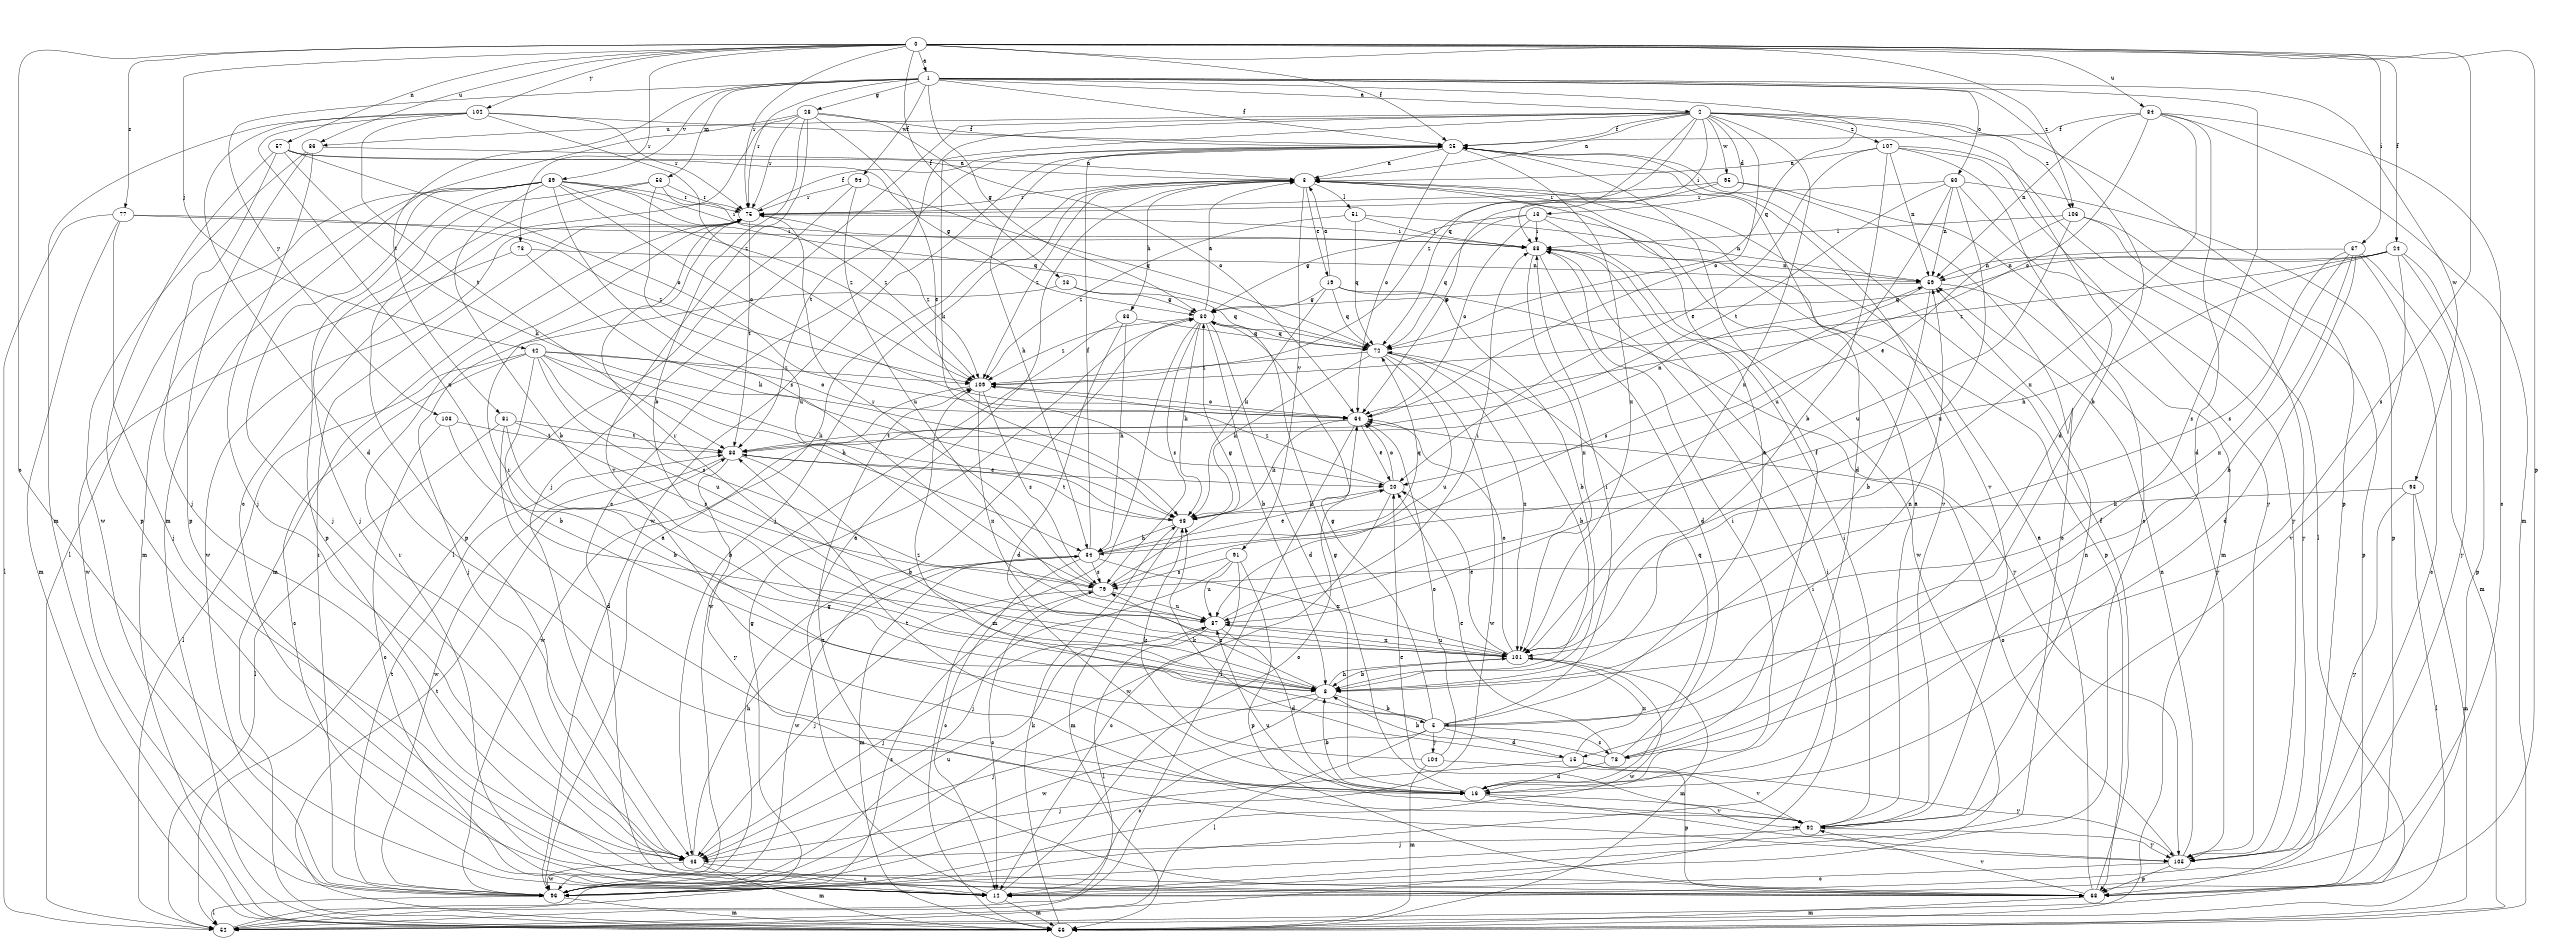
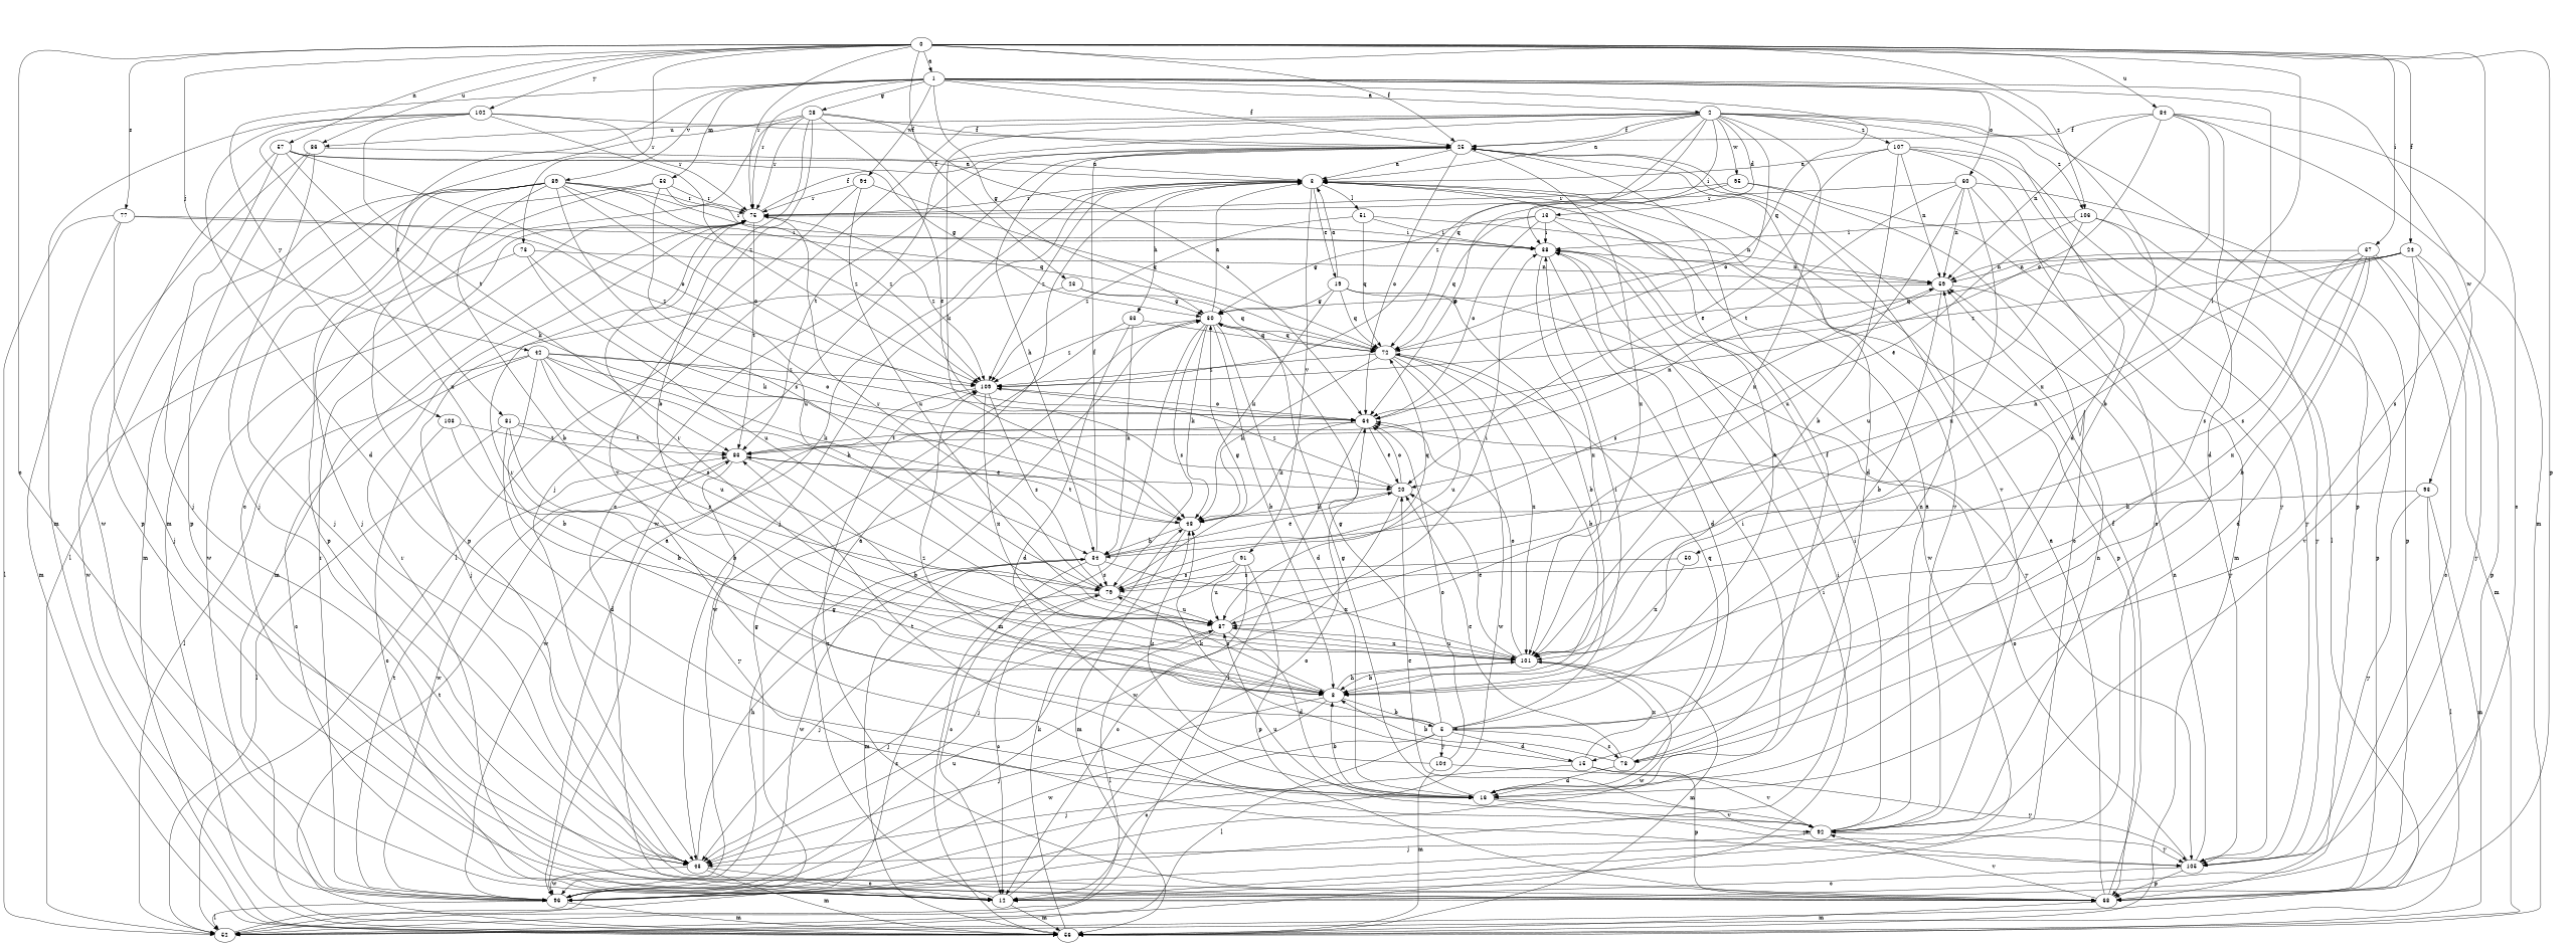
  strict digraph {
    0
    1
    12
    23
    24
    25
    37
    42
+   50
    57
    68
    73
    75
    77
    78
    84
    86
    102
    106
    2
    5
    28
    30
    53
    60
    72
    81
    89
    93
    94
    103
    3
    64
    56
    43
    109
    92
    59
    105
    34
    101
    96
    83
    16
    8
    79
    48
    52
    87
    38
    20
    13
    15
    95
    107
    104
    19
    33
    51
    91
    0 -> 1 [label=a]
    0 -> 12 [label=c]
    0 -> 23 [label=f]
    0 -> 24 [label=f]
    0 -> 25 [label=f]
    0 -> 37 [label=i]
    0 -> 42 [label=j]
+   0 -> 50 [label=l]
    0 -> 57 [label=n]
    0 -> 68 [label=p]
    0 -> 73 [label=r]
    0 -> 75 [label=r]
    0 -> 77 [label=s]
    0 -> 78 [label=s]
    0 -> 84 [label=u]
    0 -> 86 [label=u]
    0 -> 102 [label=y]
    0 -> 106 [label=z]
    1 -> 25 [label=f]
    1 -> 75 [label=r]
    1 -> 78 [label=s]
    1 -> 2 [label=a]
    1 -> 5 [label=b]
    1 -> 28 [label=g]
    1 -> 30 [label=g]
    1 -> 53 [label=m]
    1 -> 60 [label=o]
    1 -> 72 [label=q]
    1 -> 81 [label=t]
    1 -> 89 [label=v]
    1 -> 93 [label=w]
    1 -> 94 [label=w]
    1 -> 103 [label=y]
    12 -> 75 [label=r]
    12 -> 3 [label=a]
    12 -> 64 [label=o]
    12 -> 56 [label=m]
    23 -> 30 [label=g]
    23 -> 72 [label=q]
    23 -> 43 [label=j]
    24 -> 68 [label=p]
    24 -> 72 [label=q]
    24 -> 109 [label=z]
    24 -> 92 [label=v]
    24 -> 59 [label=n]
    24 -> 105 [label=y]
    24 -> 34 [label=h]
    25 -> 3 [label=a]
    25 -> 64 [label=o]
    25 -> 92 [label=v]
    25 -> 34 [label=h]
    25 -> 101 [label=x]
    25 -> 96 [label=w]
    25 -> 83 [label=t]
    25 -> 16 [label=d]
    37 -> 12 [label=c]
    37 -> 56 [label=m]
    37 -> 59 [label=n]
    37 -> 101 [label=x]
    37 -> 16 [label=d]
    37 -> 8 [label=b]
    37 -> 79 [label=s]
    42 -> 12 [label=c]
    42 -> 64 [label=o]
    42 -> 109 [label=z]
    42 -> 34 [label=h]
    42 -> 8 [label=b]
    42 -> 79 [label=s]
    42 -> 48 [label=k]
    42 -> 52 [label=l]
    42 -> 87 [label=u]
+   50 -> 101 [label=x]
+   50 -> 79 [label=s]
    57 -> 68 [label=p]
    57 -> 30 [label=g]
    57 -> 3 [label=a]
    57 -> 64 [label=o]
    57 -> 43 [label=j]
    57 -> 48 [label=k]
    68 -> 25 [label=f]
    68 -> 3 [label=a]
    68 -> 56 [label=m]
    68 -> 109 [label=z]
    68 -> 92 [label=v]
    73 -> 59 [label=n]
    73 -> 96 [label=w]
    73 -> 48 [label=k]
+   73 -> 87 [label=u]
    75 -> 25 [label=f]
    75 -> 56 [label=m]
    75 -> 109 [label=z]
    75 -> 96 [label=w]
    75 -> 83 [label=t]
    75 -> 38 [label=i]
    77 -> 56 [label=m]
    77 -> 43 [label=j]
    77 -> 109 [label=z]
    77 -> 52 [label=l]
    77 -> 38 [label=i]
    78 -> 25 [label=f]
    78 -> 72 [label=q]
    78 -> 16 [label=d]
    78 -> 8 [label=b]
    78 -> 20 [label=e]
    84 -> 12 [label=c]
    84 -> 25 [label=f]
    84 -> 64 [label=o]
    84 -> 56 [label=m]
    84 -> 59 [label=n]
    84 -> 101 [label=x]
    84 -> 16 [label=d]
    86 -> 68 [label=p]
    86 -> 3 [label=a]
    86 -> 43 [label=j]
    86 -> 96 [label=w]
    102 -> 25 [label=f]
    102 -> 75 [label=r]
    102 -> 56 [label=m]
    102 -> 109 [label=z]
    102 -> 101 [label=x]
    102 -> 83 [label=t]
    102 -> 16 [label=d]
    106 -> 68 [label=p]
    106 -> 105 [label=y]
    106 -> 87 [label=u]
    106 -> 38 [label=i]
    106 -> 20 [label=e]
    2 -> 12 [label=c]
    2 -> 25 [label=f]
    2 -> 68 [label=p]
    2 -> 86 [label=u]
    2 -> 106 [label=z]
    2 -> 72 [label=q]
    2 -> 3 [label=a]
    2 -> 64 [label=o]
    2 -> 43 [label=j]
    2 -> 109 [label=z]
    2 -> 101 [label=x]
    2 -> 48 [label=k]
    2 -> 38 [label=i]
    2 -> 13 [label=d]
    2 -> 15 [label=d]
    2 -> 95 [label=w]
    2 -> 107 [label=z]
    5 -> 12 [label=c]
    5 -> 75 [label=r]
    5 -> 78 [label=s]
    5 -> 30 [label=g]
    5 -> 3 [label=a]
    5 -> 109 [label=z]
    5 -> 59 [label=n]
    5 -> 52 [label=l]
    5 -> 38 [label=i]
    5 -> 15 [label=d]
    5 -> 104 [label=y]
    28 -> 12 [label=c]
    28 -> 25 [label=f]
    28 -> 75 [label=r]
    28 -> 64 [label=o]
    28 -> 56 [label=m]
    28 -> 92 [label=v]
    28 -> 8 [label=b]
    28 -> 20 [label=e]
    30 -> 72 [label=q]
    30 -> 3 [label=a]
    30 -> 56 [label=m]
    30 -> 109 [label=z]
    30 -> 16 [label=d]
    30 -> 8 [label=b]
    30 -> 79 [label=s]
    30 -> 48 [label=k]
    53 -> 68 [label=p]
    53 -> 75 [label=r]
    53 -> 43 [label=j]
    53 -> 109 [label=z]
    53 -> 87 [label=u]
    60 -> 68 [label=p]
    60 -> 75 [label=r]
    60 -> 59 [label=n]
    60 -> 105 [label=y]
    60 -> 101 [label=x]
    60 -> 83 [label=t]
    60 -> 87 [label=u]
    72 -> 109 [label=z]
    72 -> 101 [label=x]
    72 -> 96 [label=w]
    72 -> 8 [label=b]
    72 -> 48 [label=k]
    72 -> 87 [label=u]
    81 -> 83 [label=t]
    81 -> 16 [label=d]
    81 -> 8 [label=b]
    81 -> 79 [label=s]
    81 -> 52 [label=l]
    89 -> 68 [label=p]
    89 -> 75 [label=r]
    89 -> 72 [label=q]
    89 -> 64 [label=o]
    89 -> 56 [label=m]
    89 -> 43 [label=j]
    89 -> 109 [label=z]
    89 -> 8 [label=b]
    89 -> 79 [label=s]
    89 -> 52 [label=l]
    89 -> 38 [label=i]
    93 -> 56 [label=m]
    93 -> 105 [label=y]
    93 -> 48 [label=k]
    93 -> 52 [label=l]
    94 -> 75 [label=r]
    94 -> 72 [label=q]
    94 -> 52 [label=l]
    94 -> 87 [label=u]
    103 -> 12 [label=c]
    103 -> 83 [label=t]
    103 -> 8 [label=b]
    3 -> 75 [label=r]
    3 -> 43 [label=j]
    3 -> 109 [label=z]
    3 -> 92 [label=v]
    3 -> 19 [label=e]
    3 -> 33 [label=h]
    3 -> 51 [label=l]
    3 -> 91 [label=v]
    64 -> 83 [label=t]
    64 -> 48 [label=k]
    64 -> 52 [label=l]
    64 -> 20 [label=e]
    56 -> 83 [label=t]
    56 -> 48 [label=k]
    43 -> 12 [label=c]
    43 -> 56 [label=m]
    43 -> 34 [label=h]
    43 -> 96 [label=w]
    109 -> 64 [label=o]
    109 -> 101 [label=x]
    109 -> 96 [label=w]
    109 -> 79 [label=s]
    92 -> 3 [label=a]
    92 -> 43 [label=j]
    92 -> 59 [label=n]
    92 -> 105 [label=y]
    92 -> 87 [label=u]
    92 -> 38 [label=i]
    92 -> 20 [label=e]
    59 -> 30 [label=g]
    59 -> 105 [label=y]
    59 -> 8 [label=b]
    59 -> 79 [label=s]
    105 -> 12 [label=c]
    105 -> 68 [label=p]
    105 -> 64 [label=o]
    105 -> 59 [label=n]
    34 -> 12 [label=c]
    34 -> 25 [label=f]
    34 -> 72 [label=q]
    34 -> 56 [label=m]
    34 -> 101 [label=x]
    34 -> 96 [label=w]
    34 -> 79 [label=s]
    34 -> 20 [label=e]
    101 -> 75 [label=r]
    101 -> 64 [label=o]
    101 -> 56 [label=m]
    101 -> 96 [label=w]
    101 -> 8 [label=b]
    101 -> 87 [label=u]
    101 -> 20 [label=e]
    96 -> 75 [label=r]
    96 -> 30 [label=g]
    96 -> 3 [label=a]
    96 -> 56 [label=m]
    96 -> 83 [label=t]
    96 -> 52 [label=l]
    96 -> 87 [label=u]
    96 -> 38 [label=i]
    83 -> 59 [label=n]
    83 -> 105 [label=y]
    83 -> 96 [label=w]
    83 -> 8 [label=b]
    83 -> 20 [label=e]
    16 -> 30 [label=g]
    16 -> 92 [label=v]
    16 -> 105 [label=y]
    16 -> 83 [label=t]
    16 -> 8 [label=b]
    16 -> 38 [label=i]
    8 -> 5 [label=b]
    8 -> 43 [label=j]
    8 -> 101 [label=h]
    8 -> 96 [label=w]
    8 -> 79 [label=s]
    79 -> 12 [label=c]
    79 -> 75 [label=r]
    79 -> 30 [label=g]
    79 -> 43 [label=j]
    79 -> 87 [label=u]
    48 -> 56 [label=m]
    48 -> 34 [label=h]
    48 -> 83 [label=t]
    52 -> 30 [label=g]
    52 -> 79 [label=s]
    52 -> 38 [label=i]
    87 -> 43 [label=j]
    87 -> 101 [label=x]
    87 -> 16 [label=d]
    87 -> 52 [label=l]
    87 -> 38 [label=i]
    38 -> 59 [label=n]
    38 -> 101 [label=x]
    38 -> 16 [label=d]
    20 -> 64 [label=o]
    20 -> 109 [label=z]
    20 -> 96 [label=w]
    20 -> 48 [label=k]
    13 -> 68 [label=p]
    13 -> 30 [label=g]
    13 -> 72 [label=q]
    13 -> 64 [label=o]
    13 -> 96 [label=w]
    13 -> 38 [label=i]
    15 -> 68 [label=p]
    15 -> 43 [label=j]
    15 -> 105 [label=y]
    15 -> 101 [label=x]
    15 -> 48 [label=k]
    95 -> 12 [label=c]
    95 -> 75 [label=r]
    95 -> 64 [label=o]
    95 -> 56 [label=m]
    107 -> 12 [label=c]
    107 -> 3 [label=a]
    107 -> 59 [label=n]
    107 -> 105 [label=y]
    107 -> 8 [label=b]
    107 -> 52 [label=l]
    107 -> 20 [label=e]
    104 -> 64 [label=o]
    104 -> 56 [label=m]
    104 -> 92 [label=v]
    104 -> 48 [label=k]
    19 -> 30 [label=g]
    19 -> 72 [label=q]
    19 -> 3 [label=a]
    19 -> 105 [label=y]
    19 -> 8 [label=b]
    19 -> 48 [label=k]
    33 -> 72 [label=q]
    33 -> 34 [label=h]
    33 -> 96 [label=w]
    33 -> 16 [label=d]
    51 -> 72 [label=q]
    51 -> 109 [label=z]
    51 -> 59 [label=n]
    51 -> 38 [label=i]
    91 -> 12 [label=c]
    91 -> 68 [label=p]
    91 -> 43 [label=j]
    91 -> 79 [label=s]
    91 -> 87 [label=u]
  }
